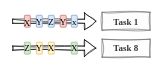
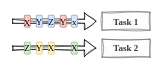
  <mxCell id="0" />
  <mxCell id="1" parent="0" />
  <mxCell id="2" value="" style="shape=flexArrow;endArrow=classic;html=1;rounded=0;sketch=1;hachureGap=4;jiggle=2;curveFitting=1;fontFamily=Architects Daughter;fontSource=https%3A%2F%2Ffonts.googleapis.com%2Fcss%3Ffamily%3DArchitects%2BDaughter;fontSize=16;entryX=0;entryY=0.5;entryDx=0;entryDy=0;width=7;" parent="1" edge="1"><mxGeometry width="50" height="50" relative="1" as="geometry"><mxPoint x="20" y="35" as="sourcePoint" /><mxPoint x="160" y="35" as="targetPoint" /></mxGeometry></mxCell>
  <mxCell id="3" value="" style="group" parent="1" vertex="1" connectable="0"><mxGeometry x="40" y="25" width="88.5" height="20" as="geometry" /></mxCell>
  <mxCell id="4" value="Y" style="rounded=1;whiteSpace=wrap;html=1;hachureGap=4;fontFamily=Architects Daughter;fontSource=https%3A%2F%2Ffonts.googleapis.com%2Fcss%3Ffamily%3DArchitects%2BDaughter;fontSize=15;fillColor=#dae8fc;strokeColor=#6c8ebf;" parent="3" vertex="1"><mxGeometry x="20" width="10" height="20" as="geometry" /></mxCell>
  <mxCell id="5" value="Z" style="rounded=1;whiteSpace=wrap;html=1;hachureGap=4;fontFamily=Architects Daughter;fontSource=https%3A%2F%2Ffonts.googleapis.com%2Fcss%3Ffamily%3DArchitects%2BDaughter;fontSize=15;fillColor=#dae8fc;strokeColor=#6c8ebf;" parent="3" vertex="1"><mxGeometry x="40" width="10" height="20" as="geometry" /></mxCell>
  <mxCell id="6" value="Y" style="rounded=1;whiteSpace=wrap;html=1;hachureGap=4;fontFamily=Architects Daughter;fontSource=https%3A%2F%2Ffonts.googleapis.com%2Fcss%3Ffamily%3DArchitects%2BDaughter;fontSize=15;fillColor=#f8cecc;strokeColor=#b85450;" parent="3" vertex="1"><mxGeometry x="60" width="10" height="20" as="geometry" /></mxCell>
  <mxCell id="7" value="&lt;font style=&quot;font-size: 15px;&quot;&gt;X&lt;/font&gt;" style="rounded=1;whiteSpace=wrap;html=1;hachureGap=4;fontFamily=Architects Daughter;fontSource=https%3A%2F%2Ffonts.googleapis.com%2Fcss%3Ffamily%3DArchitects%2BDaughter;fontSize=20;fillColor=#f8cecc;strokeColor=#b85450;" parent="3" vertex="1"><mxGeometry width="10" height="20" as="geometry" /></mxCell>
  <mxCell id="8" value="x" style="rounded=1;whiteSpace=wrap;html=1;hachureGap=4;fontFamily=Architects Daughter;fontSource=https%3A%2F%2Ffonts.googleapis.com%2Fcss%3Ffamily%3DArchitects%2BDaughter;fontSize=15;fillColor=#dae8fc;strokeColor=#6c8ebf;" parent="3" vertex="1"><mxGeometry x="78.5" width="10" height="20" as="geometry" /></mxCell>
  <mxCell id="9" value="" style="shape=flexArrow;endArrow=classic;html=1;rounded=0;sketch=1;hachureGap=4;jiggle=2;curveFitting=1;fontFamily=Architects Daughter;fontSource=https%3A%2F%2Ffonts.googleapis.com%2Fcss%3Ffamily%3DArchitects%2BDaughter;fontSize=16;entryX=0;entryY=0.5;entryDx=0;entryDy=0;width=7;" parent="1" edge="1"><mxGeometry width="50" height="50" relative="1" as="geometry"><mxPoint x="20" y="80" as="sourcePoint" /><mxPoint x="160" y="80" as="targetPoint" /></mxGeometry></mxCell>
  <mxCell id="10" value="" style="group" parent="1" vertex="1" connectable="0"><mxGeometry x="40" y="70" width="88.5" height="20" as="geometry" /></mxCell>
  <mxCell id="11" value="Y" style="rounded=1;whiteSpace=wrap;html=1;hachureGap=4;fontFamily=Architects Daughter;fontSource=https%3A%2F%2Ffonts.googleapis.com%2Fcss%3Ffamily%3DArchitects%2BDaughter;fontSize=15;fillColor=#fff2cc;strokeColor=#d6b656;" parent="10" vertex="1"><mxGeometry x="20" width="10" height="20" as="geometry" /></mxCell>
  <mxCell id="12" value="X" style="rounded=1;whiteSpace=wrap;html=1;hachureGap=4;fontFamily=Architects Daughter;fontSource=https%3A%2F%2Ffonts.googleapis.com%2Fcss%3Ffamily%3DArchitects%2BDaughter;fontSize=15;fillColor=#fff2cc;strokeColor=#d6b656;" parent="10" vertex="1"><mxGeometry x="40" width="10" height="20" as="geometry" /></mxCell>
  <mxCell id="13" value="Z" style="rounded=1;whiteSpace=wrap;html=1;hachureGap=4;fontFamily=Architects Daughter;fontSource=https%3A%2F%2Ffonts.googleapis.com%2Fcss%3Ffamily%3DArchitects%2BDaughter;fontSize=15;fillColor=#d5e8d4;strokeColor=#82b366;" parent="10" vertex="1"><mxGeometry width="10" height="20" as="geometry" /></mxCell>
  <mxCell id="14" value="X" style="rounded=1;whiteSpace=wrap;html=1;hachureGap=4;fontFamily=Architects Daughter;fontSource=https%3A%2F%2Ffonts.googleapis.com%2Fcss%3Ffamily%3DArchitects%2BDaughter;fontSize=15;fillColor=#d5e8d4;strokeColor=#82b366;" parent="10" vertex="1"><mxGeometry x="78.5" width="10" height="20" as="geometry" /></mxCell>
  <mxCell id="15" value="&lt;b style=&quot;font-size: 15px;&quot;&gt;Task 1&lt;/b&gt;" style="rounded=0;whiteSpace=wrap;html=1;sketch=1;hachureGap=4;jiggle=2;curveFitting=1;fontFamily=Architects Daughter;fontSource=https%3A%2F%2Ffonts.googleapis.com%2Fcss%3Ffamily%3DArchitects%2BDaughter;fontSize=15;fillColor=#f5f5f5;fontColor=#333333;strokeColor=#666666;" parent="1" vertex="1"><mxGeometry x="170" y="20" width="80" height="30" as="geometry" /></mxCell>
- <mxCell id="16" value="&lt;b style=&quot;font-size: 15px;&quot;&gt;Task 8&lt;/b&gt;" style="rounded=0;whiteSpace=wrap;html=1;sketch=1;hachureGap=4;jiggle=2;curveFitting=1;fontFamily=Architects Daughter;fontSource=https%3A%2F%2Ffonts.googleapis.com%2Fcss%3Ffamily%3DArchitects%2BDaughter;fontSize=15;fillColor=#f5f5f5;fontColor=#333333;strokeColor=#666666;" parent="1" vertex="1"><mxGeometry x="170" y="65" width="80" height="30" as="geometry" /></mxCell>
+ <mxCell id="16" value="&lt;b style=&quot;font-size: 15px;&quot;&gt;Task 2&lt;/b&gt;" style="rounded=0;whiteSpace=wrap;html=1;sketch=1;hachureGap=4;jiggle=2;curveFitting=1;fontFamily=Architects Daughter;fontSource=https%3A%2F%2Ffonts.googleapis.com%2Fcss%3Ffamily%3DArchitects%2BDaughter;fontSize=15;fillColor=#f5f5f5;fontColor=#333333;strokeColor=#666666;" parent="1" vertex="1"><mxGeometry x="170" y="65" width="80" height="30" as="geometry" /></mxCell>
